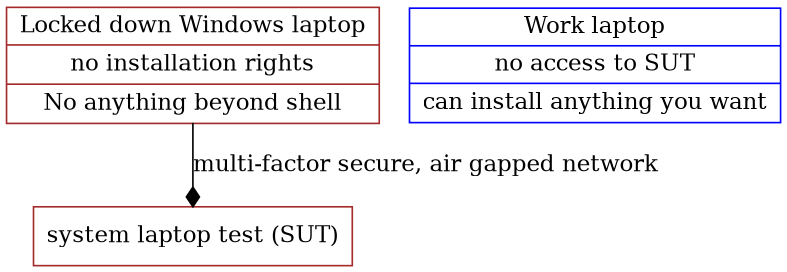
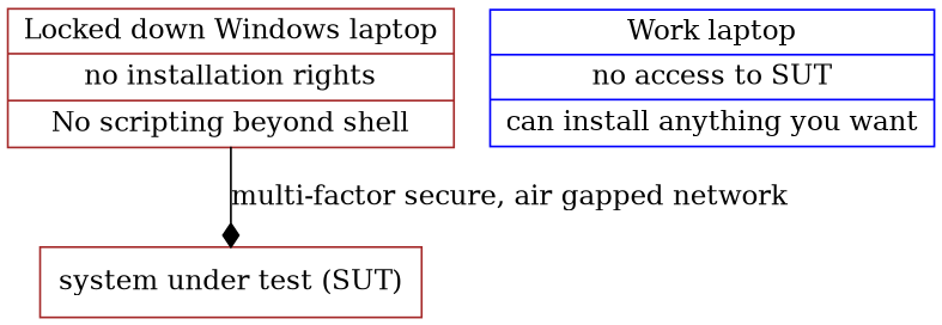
  digraph {
    node [shape=record color=brown]
-   n1 [label="{Locked down Windows laptop| no installation rights | No anything beyond shell}"]
-   n2 [label="system laptop test (SUT)" shape=box]
+   n1 [label="{Locked down Windows laptop| no installation rights | No scripting beyond shell}"]
+   n2 [label="system under test (SUT)" shape=box]
    n3 [label="{Work laptop| no access to SUT | can install anything you want}" color=blue]
    n1 -> n2 [label="multi-factor secure, air gapped network" style=solid arrowhead=diamond]
  }
